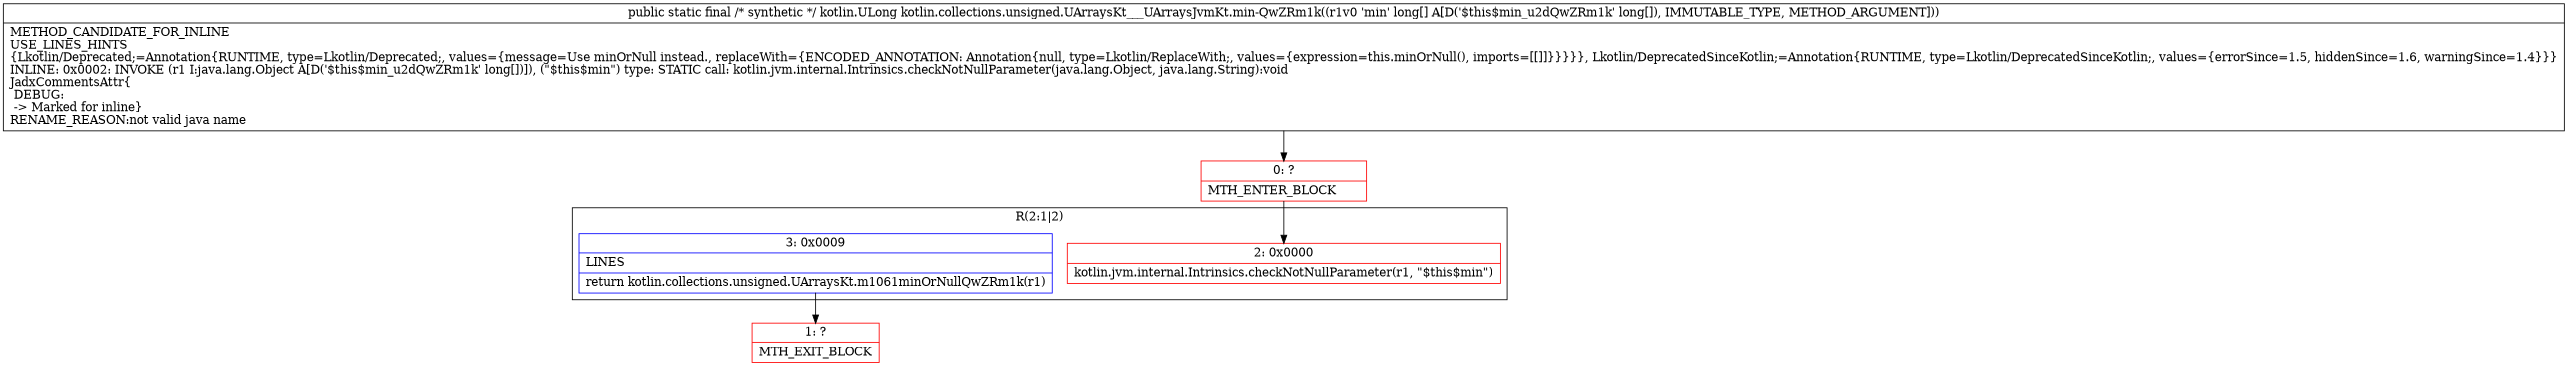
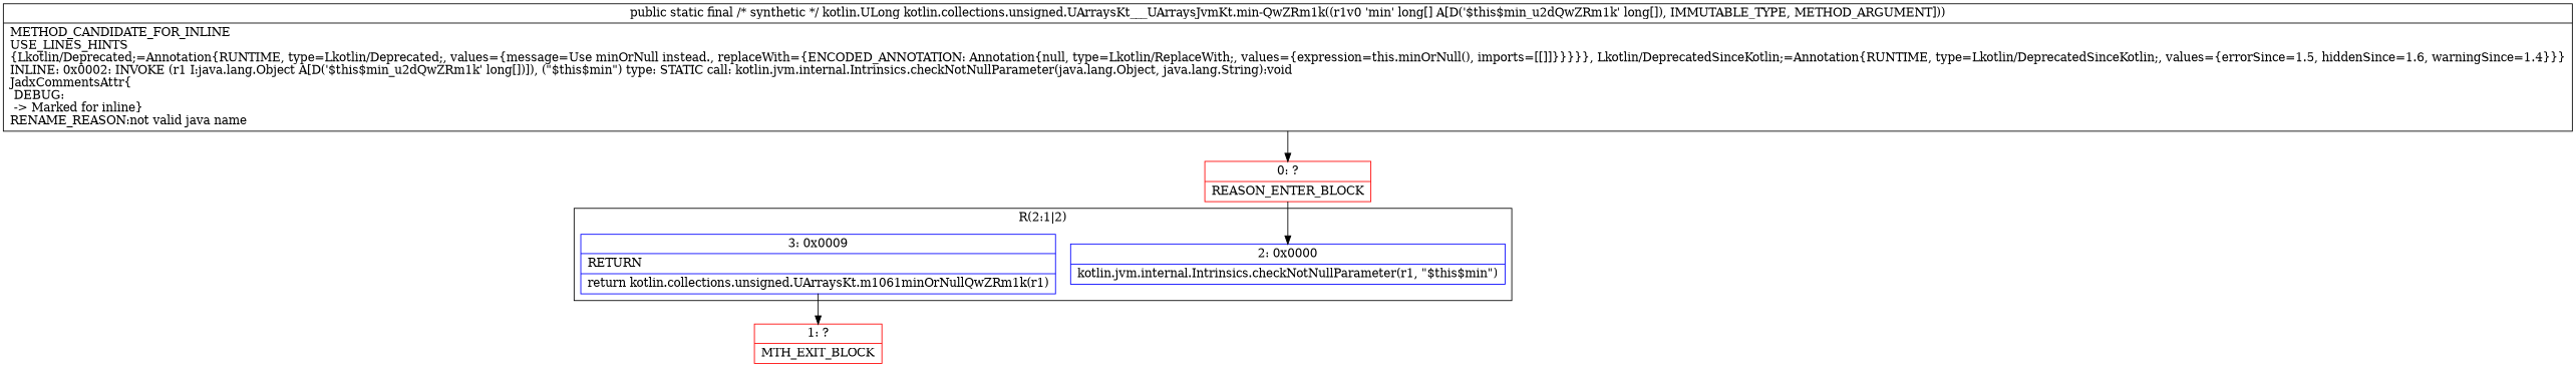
  digraph {
    node [color=blue shape=record]
-   n1 [color=red label="{2\:\ 0x0000|kotlin.jvm.internal.Intrinsics.checkNotNullParameter(r1, \"$this$min\")\l}"]
-   n2 [label="{3\:\ 0x0009|LINES\l|return kotlin.collections.unsigned.UArraysKt.m1061minOrNullQwZRm1k(r1)\l}"]
+   n1 [label="{2\:\ 0x0000|kotlin.jvm.internal.Intrinsics.checkNotNullParameter(r1, \"$this$min\")\l}"]
+   n2 [label="{3\:\ 0x0009|RETURN\l|return kotlin.collections.unsigned.UArraysKt.m1061minOrNullQwZRm1k(r1)\l}"]
    n3 [color=red label="{1\:\ ?|MTH_EXIT_BLOCK\l}"]
-   n4 [color=red label="{0\:\ ?|MTH_ENTER_BLOCK\l}"]
+   n4 [color=red label="{0\:\ ?|REASON_ENTER_BLOCK\l}"]
    n5 [label="{public static final \/* synthetic *\/ kotlin.ULong kotlin.collections.unsigned.UArraysKt___UArraysJvmKt.min\-QwZRm1k((r1v0 'min' long[] A[D('$this$min_u2dQwZRm1k' long[]), IMMUTABLE_TYPE, METHOD_ARGUMENT]))  | METHOD_CANDIDATE_FOR_INLINE\lUSE_LINES_HINTS\l\{Lkotlin\/Deprecated;=Annotation\{RUNTIME, type=Lkotlin\/Deprecated;, values=\{message=Use minOrNull instead., replaceWith=\{ENCODED_ANNOTATION: Annotation\{null, type=Lkotlin\/ReplaceWith;, values=\{expression=this.minOrNull(), imports=[[]]\}\}\}\}\}, Lkotlin\/DeprecatedSinceKotlin;=Annotation\{RUNTIME, type=Lkotlin\/DeprecatedSinceKotlin;, values=\{errorSince=1.5, hiddenSince=1.6, warningSince=1.4\}\}\}\lINLINE: 0x0002: INVOKE  (r1 I:java.lang.Object A[D('$this$min_u2dQwZRm1k' long[])]), (\"$this$min\") type: STATIC call: kotlin.jvm.internal.Intrinsics.checkNotNullParameter(java.lang.Object, java.lang.String):void\lJadxCommentsAttr\{\l DEBUG: \l \-\> Marked for inline\}\lRENAME_REASON:not valid java name\l}" color=""]
    subgraph cluster_1 {
      label="R(2:1|2)"
      n1
      n2
    }
    n2 -> n3
    n4 -> n1
    n5 -> n4
  }
